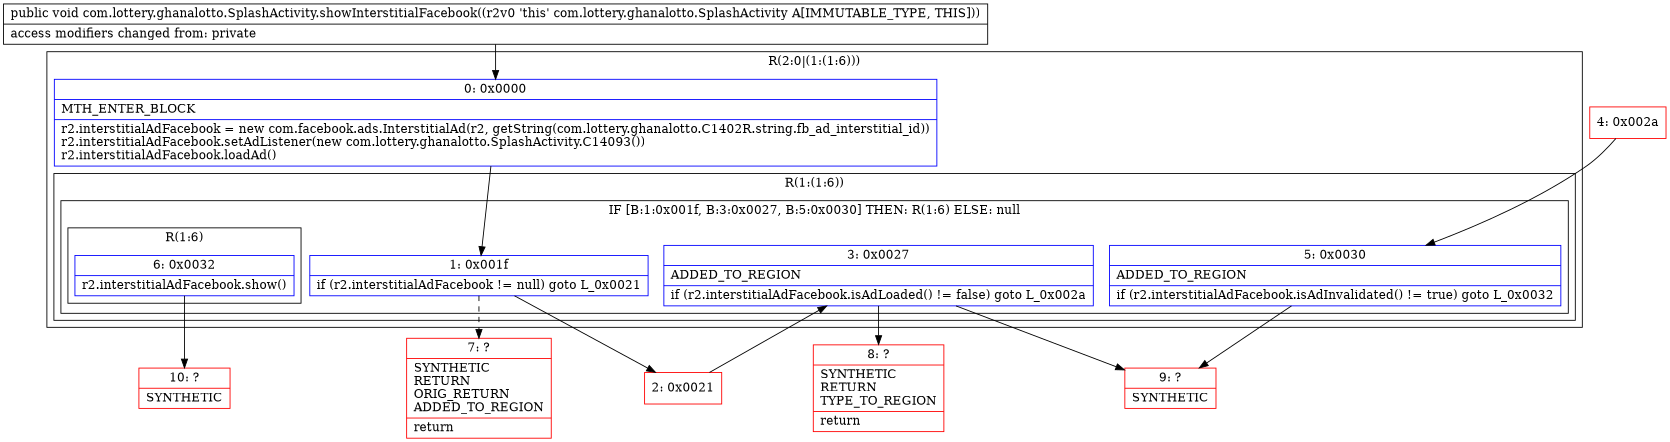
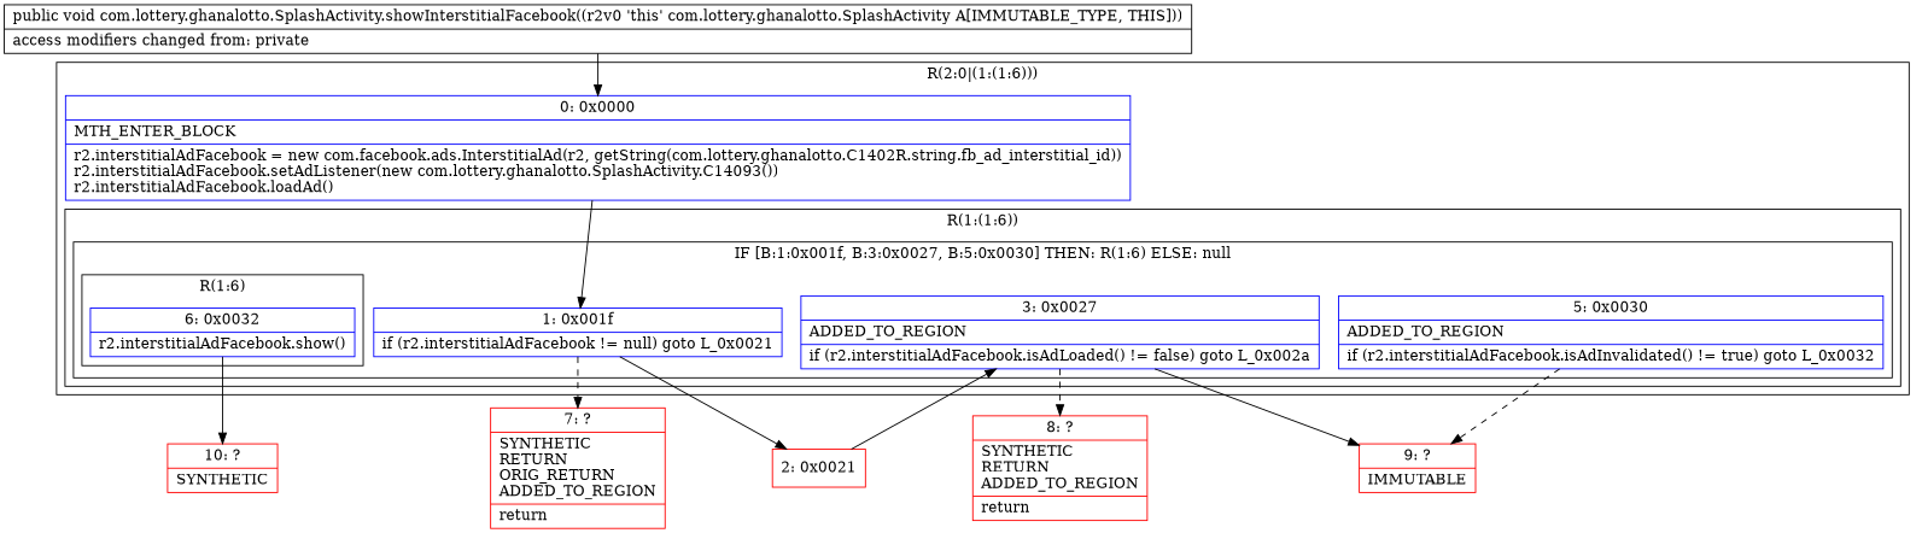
  digraph {
    node [color=red shape=record]
    n1 [color=blue label="{6\:\ 0x0032|r2.interstitialAdFacebook.show()\l}"]
    n2 [color=blue label="{1\:\ 0x001f|if (r2.interstitialAdFacebook != null) goto L_0x0021\l}"]
    n3 [color=blue label="{3\:\ 0x0027|ADDED_TO_REGION\l|if (r2.interstitialAdFacebook.isAdLoaded() != false) goto L_0x002a\l}"]
    n4 [color=blue label="{5\:\ 0x0030|ADDED_TO_REGION\l|if (r2.interstitialAdFacebook.isAdInvalidated() != true) goto L_0x0032\l}"]
    n5 [color=blue label="{0\:\ 0x0000|MTH_ENTER_BLOCK\l|r2.interstitialAdFacebook = new com.facebook.ads.InterstitialAd(r2, getString(com.lottery.ghanalotto.C1402R.string.fb_ad_interstitial_id))\lr2.interstitialAdFacebook.setAdListener(new com.lottery.ghanalotto.SplashActivity.C14093())\lr2.interstitialAdFacebook.loadAd()\l}"]
    n6 [label="{10\:\ ?|SYNTHETIC\l}"]
    n7 [label="{2\:\ 0x0021}"]
    n8 [label="{7\:\ ?|SYNTHETIC\lRETURN\lORIG_RETURN\lADDED_TO_REGION\l|return\l}"]
-   n9 [label="{8\:\ ?|SYNTHETIC\lRETURN\lTYPE_TO_REGION\l|return\l}"]
-   n10 [label="{9\:\ ?|SYNTHETIC\l}"]
-   n11 [label="{4\:\ 0x002a}"]
+   n9 [label="{8\:\ ?|SYNTHETIC\lRETURN\lADDED_TO_REGION\l|return\l}"]
+   n10 [label="{9\:\ ?|IMMUTABLE\l}"]
    n12 [label="{public void com.lottery.ghanalotto.SplashActivity.showInterstitialFacebook((r2v0 'this' com.lottery.ghanalotto.SplashActivity A[IMMUTABLE_TYPE, THIS]))  | access modifiers changed from: private\l}" color=""]
    subgraph cluster_1 {
      label="R(2:0|(1:(1:6)))"
      n5
      subgraph cluster_2 {
        label="R(1:(1:6))"
        subgraph cluster_3 {
          label="IF [B:1:0x001f, B:3:0x0027, B:5:0x0030] THEN: R(1:6) ELSE: null"
          n2
          n3
          n4
          subgraph cluster_4 {
            label="R(1:6)"
            n1
          }
        }
      }
    }
    n1 -> n6
    n2 -> n7
    n2 -> n8 [style=dashed]
-   n3 -> n9 [style=solid]
+   n3 -> n9 [style=dashed]
    n3 -> n10
-   n4 -> n10 [style=solid]
+   n4 -> n10 [style=dashed]
    n5 -> n2
    n7 -> n3
-   n11 -> n4
    n12 -> n5
  }
